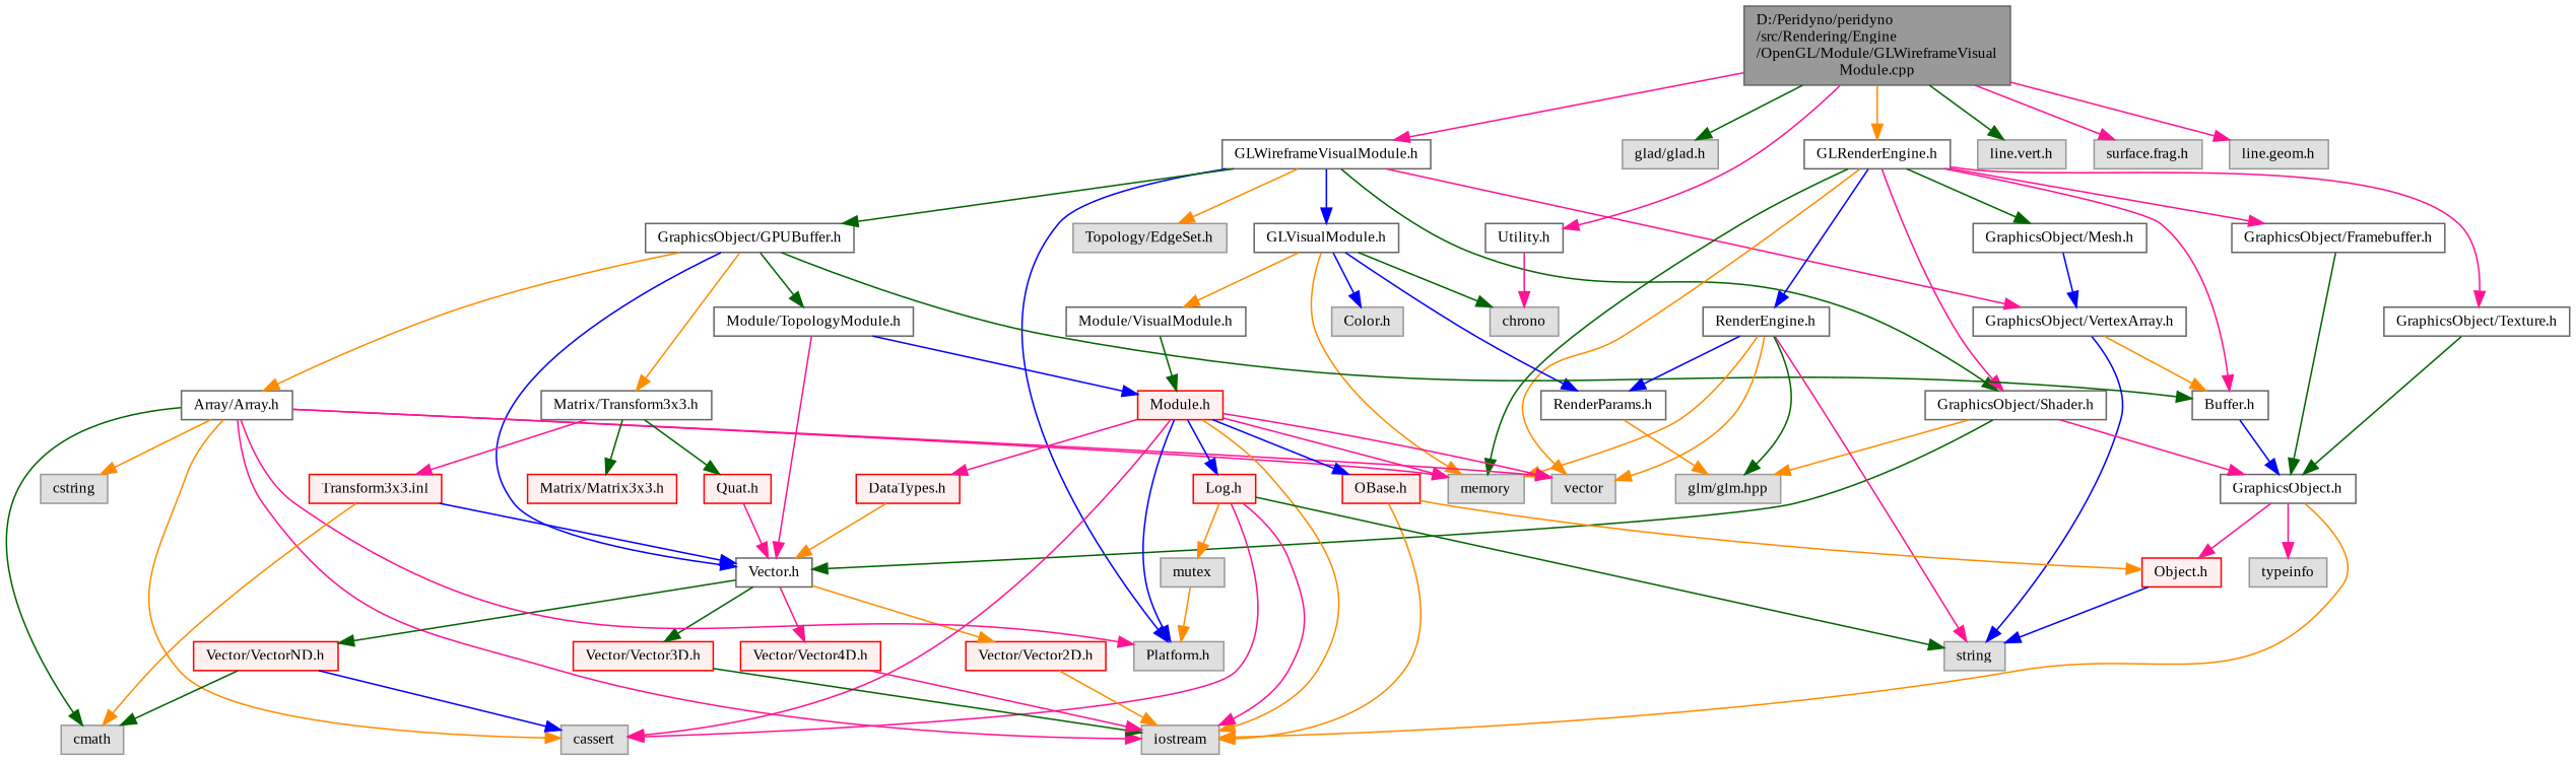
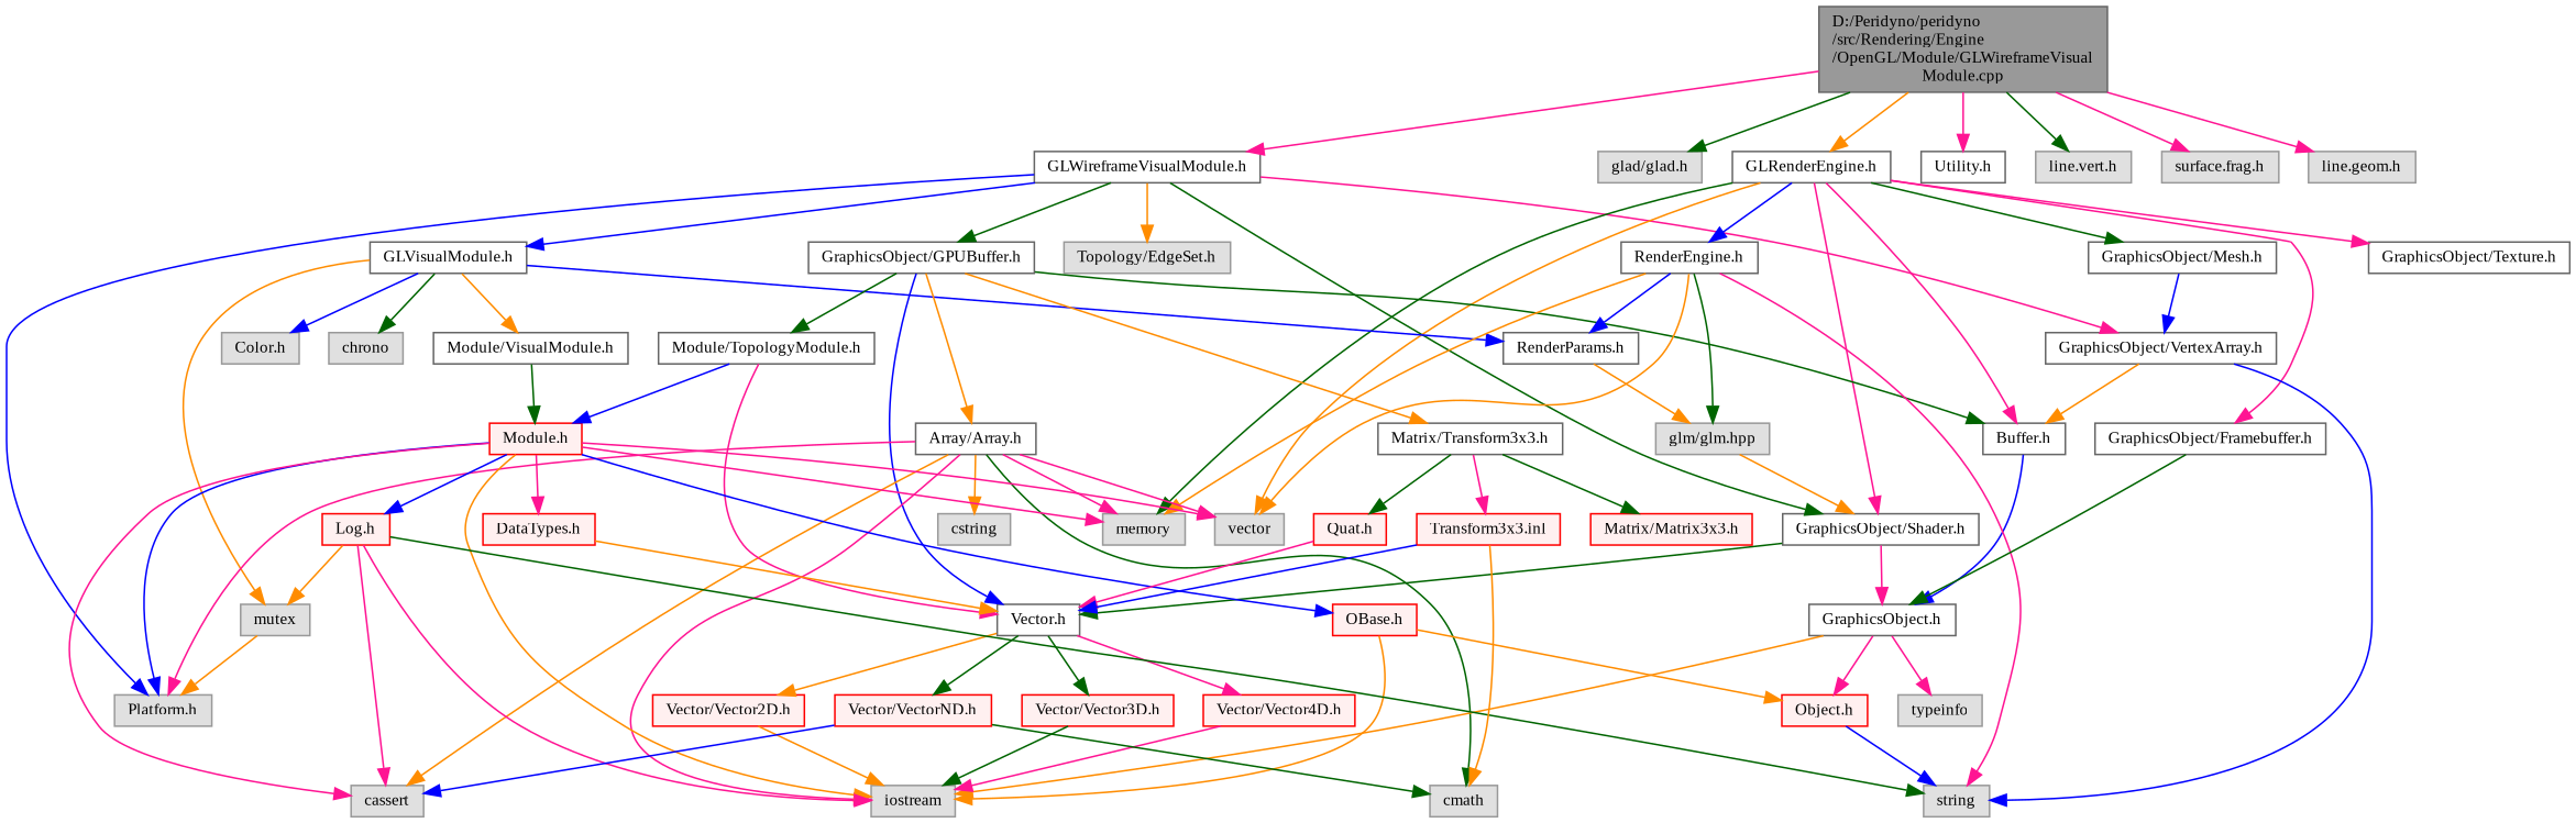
  digraph {
    fontname="Liberation Serif"
    node [color=grey40 fillcolor=white fontname="Liberation Serif" fontsize=10 shape=box style=filled]
    edge [color=deeppink fontname="Liberation Serif" fontsize=10 labelfontname=Helvetica labelfontsize=10 style=solid]
    n1 [color=gray40 fillcolor=grey60 fontcolor=black height=0.2 label="D:/Peridyno/peridyno\l/src/Rendering/Engine\l/OpenGL/Module/GLWireframeVisual\lModule.cpp" width=0.4]
    n2 [height=0.2 label="GLWireframeVisualModule.h" width=0.4]
    n3 [color=grey60 fillcolor="#E0E0E0" height=0.2 label="glad/glad.h" width=0.4]
    n4 [height=0.2 label="GLRenderEngine.h" width=0.4]
    n5 [height=0.2 label="Utility.h" width=0.4]
    n6 [color=grey60 fillcolor="#E0E0E0" height=0.2 label="line.vert.h" width=0.4]
    n7 [color=grey60 fillcolor="#E0E0E0" height=0.2 label="surface.frag.h" width=0.4]
    n8 [color=grey60 fillcolor="#E0E0E0" height=0.2 label="line.geom.h" width=0.4]
    n9 [color=grey60 fillcolor="#E0E0E0" height=0.2 label="Platform.h" width=0.4]
    n10 [color=grey60 fillcolor="#E0E0E0" height=0.2 label="Topology/EdgeSet.h" width=0.4]
    n11 [height=0.2 label="GLVisualModule.h" width=0.4]
    n12 [height=0.2 label="GraphicsObject/GPUBuffer.h" width=0.4]
    n13 [height=0.2 label="GraphicsObject/VertexArray.h" width=0.4]
    n14 [height=0.2 label="GraphicsObject/Shader.h" width=0.4]
    n15 [color=grey60 fillcolor="#E0E0E0" height=0.2 label=memory width=0.4]
    n16 [color=grey60 fillcolor="#E0E0E0" height=0.2 label=vector width=0.4]
    n17 [height=0.2 label="Buffer.h" width=0.4]
    n18 [height=0.2 label="RenderEngine.h" width=0.4]
    n19 [height=0.2 label="GraphicsObject/Texture.h" width=0.4]
    n20 [height=0.2 label="GraphicsObject/Framebuffer.h" width=0.4]
    n21 [height=0.2 label="GraphicsObject/Mesh.h" width=0.4]
    n22 [color=grey60 fillcolor="#E0E0E0" height=0.2 label=chrono width=0.4]
    n23 [color=grey60 fillcolor="#E0E0E0" height=0.2 label=mutex width=0.4]
    n24 [height=0.2 label="Module/VisualModule.h" width=0.4]
    n25 [color=grey60 fillcolor="#E0E0E0" height=0.2 label="Color.h" width=0.4]
    n26 [height=0.2 label="RenderParams.h" width=0.4]
    n27 [height=0.2 label="Vector.h" width=0.4]
    n28 [height=0.2 label="Array/Array.h" width=0.4]
    n29 [height=0.2 label="Matrix/Transform3x3.h" width=0.4]
    n30 [height=0.2 label="Module/TopologyModule.h" width=0.4]
    n31 [color=grey60 fillcolor="#E0E0E0" height=0.2 label=string width=0.4]
    n32 [color=grey60 fillcolor="#E0E0E0" height=0.2 label="glm/glm.hpp" width=0.4]
    n33 [height=0.2 label="GraphicsObject.h" width=0.4]
    n34 [color=red fillcolor="#FFF0F0" height=0.2 label="Module.h" width=0.4]
    n35 [color=grey60 fillcolor="#E0E0E0" height=0.2 label=cassert width=0.4]
    n36 [color=grey60 fillcolor="#E0E0E0" height=0.2 label=iostream width=0.4]
    n37 [color=red fillcolor="#FFF0F0" height=0.2 label="OBase.h" width=0.4]
    n38 [color=red fillcolor="#FFF0F0" height=0.2 label="Log.h" width=0.4]
    n39 [color=red fillcolor="#FFF0F0" height=0.2 label="DataTypes.h" width=0.4]
    n40 [color=red fillcolor="#FFF0F0" height=0.2 label="Object.h" width=0.4]
    n41 [color=red fillcolor="#FFF0F0" height=0.2 label="Vector/Vector2D.h" width=0.4]
    n42 [color=red fillcolor="#FFF0F0" height=0.2 label="Vector/Vector3D.h" width=0.4]
    n43 [color=red fillcolor="#FFF0F0" height=0.2 label="Vector/Vector4D.h" width=0.4]
    n44 [color=red fillcolor="#FFF0F0" height=0.2 label="Vector/VectorND.h" width=0.4]
    n45 [color=grey60 fillcolor="#E0E0E0" height=0.2 label=cmath width=0.4]
    n46 [color=grey60 fillcolor="#E0E0E0" height=0.2 label=cstring width=0.4]
    n47 [color=red fillcolor="#FFF0F0" height=0.2 label="Quat.h" width=0.4]
    n48 [color=red fillcolor="#FFF0F0" height=0.2 label="Matrix/Matrix3x3.h" width=0.4]
    n49 [color=red fillcolor="#FFF0F0" height=0.2 label="Transform3x3.inl" width=0.4]
    n50 [color=grey60 fillcolor="#E0E0E0" height=0.2 label=typeinfo width=0.4]
    n1 -> n2
    n1 -> n3 [color=darkgreen]
    n1 -> n4 [color=darkorange]
    n1 -> n5
    n1 -> n6 [color=darkgreen]
    n1 -> n7
    n1 -> n8
    n2 -> n9 [color=blue]
    n2 -> n10 [color=darkorange]
    n2 -> n11 [color=blue]
    n2 -> n12 [color=darkgreen]
    n2 -> n13
    n2 -> n14 [color=darkgreen]
    n4 -> n14
    n4 -> n15 [color=darkgreen]
    n4 -> n16 [color=darkorange]
    n4 -> n17
    n4 -> n18 [color=blue]
    n4 -> n19
    n4 -> n20
    n4 -> n21 [color=darkgreen]
-   n5 -> n22
    n11 -> n22 [color=darkgreen]
-   n11 -> n15 [color=darkorange]
+   n11 -> n23 [color=darkorange]
    n11 -> n24 [color=darkorange]
    n11 -> n25 [color=blue]
    n11 -> n26 [color=blue]
    n12 -> n17 [color=darkgreen]
    n12 -> n27 [color=blue]
    n12 -> n28 [color=darkorange]
    n12 -> n29 [color=darkorange]
    n12 -> n30 [color=darkgreen]
    n13 -> n17 [color=darkorange]
    n13 -> n31 [color=blue]
    n14 -> n27 [color=darkgreen]
-   n14 -> n32 [color=darkorange]
+   n32 -> n14 [color=darkorange]
    n14 -> n33
    n17 -> n33 [color=blue]
    n18 -> n15 [color=darkorange]
    n18 -> n16 [color=darkorange]
    n18 -> n26 [color=blue]
    n18 -> n31
    n18 -> n32 [color=darkgreen]
-   n19 -> n33 [color=darkgreen]
    n20 -> n33 [color=darkgreen]
    n21 -> n13 [color=blue]
    n23 -> n9 [color=darkorange]
    n24 -> n34 [color=darkgreen]
    n26 -> n32 [color=darkorange]
    n27 -> n41 [color=darkorange]
    n27 -> n42 [color=darkgreen]
    n27 -> n43
    n27 -> n44 [color=darkgreen]
    n28 -> n9
    n28 -> n15
    n28 -> n16
    n28 -> n35 [color=darkorange]
    n28 -> n36
    n28 -> n45 [color=darkgreen]
    n28 -> n46 [color=darkorange]
    n29 -> n47 [color=darkgreen]
    n29 -> n48 [color=darkgreen]
    n29 -> n49
    n30 -> n27
    n30 -> n34 [color=blue]
    n33 -> n36 [color=darkorange]
    n33 -> n40
    n33 -> n50
    n34 -> n9 [color=blue]
    n34 -> n15
    n34 -> n16
    n34 -> n35
    n34 -> n36 [color=darkorange]
    n34 -> n37 [color=blue]
    n34 -> n38 [color=blue]
    n34 -> n39
    n37 -> n36 [color=darkorange]
    n37 -> n40 [color=darkorange]
    n38 -> n23 [color=darkorange]
    n38 -> n31 [color=darkgreen]
    n38 -> n35
    n38 -> n36
    n39 -> n27 [color=darkorange]
    n40 -> n31 [color=blue]
    n41 -> n36 [color=darkorange]
    n42 -> n36 [color=darkgreen]
    n43 -> n36
    n44 -> n35 [color=blue]
    n44 -> n45 [color=darkgreen]
    n47 -> n27
    n49 -> n27 [color=blue]
    n49 -> n45 [color=darkorange]
  }
